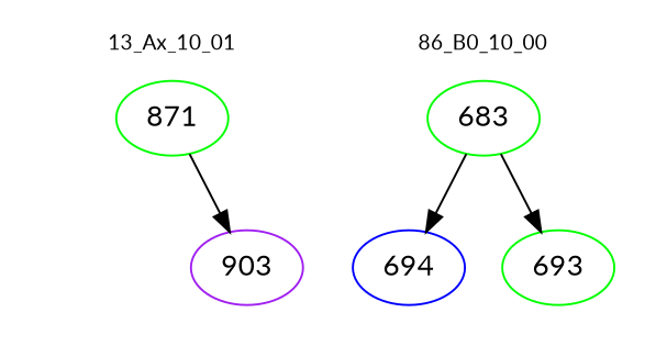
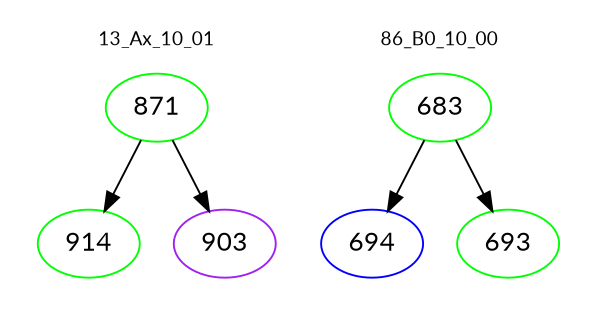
  digraph {
    fontname=Lato
    node [color=green fontname=Lato]
    edge [color=black fontname=Lato]
    n1 [label=871]
+   n2 [label=914]
    n3 [color=purple label=903]
    n4 [label=683]
    n5 [color=blue label=694]
    n6 [label=693]
    subgraph cluster_1 {
      color=white
      fontsize=10
      label="13_Ax_10_01"
      n1
+     n2
      n3
    }
    subgraph cluster_2 {
      color=white
      fontsize=10
      label="86_B0_10_00"
      n4
      n5
      n6
    }
+   n1 -> n2
    n1 -> n3
    n4 -> n5
    n4 -> n6
  }
